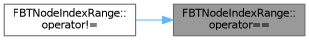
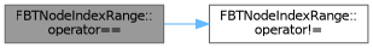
  digraph {
    rankdir=RL
    node [fontname=Helvetica fontsize=10 shape=box style=filled]
    n1 [color=gray40 fillcolor=grey60 fontcolor=black height=0.2 label="FBTNodeIndexRange::\loperator==" width=0.4]
    n2 [color=grey40 fillcolor=white height=0.2 label="FBTNodeIndexRange::\loperator!=" width=0.4]
-   n1 -> n2 [color=steelblue1 dir=back fontname=Helvetica fontsize=10 labelfontname=Helvetica labelfontsize=10 style=solid]
+   n2 -> n1 [color=steelblue1 dir=back fontname=Helvetica fontsize=10 labelfontname=Helvetica labelfontsize=10 style=solid]
  }
